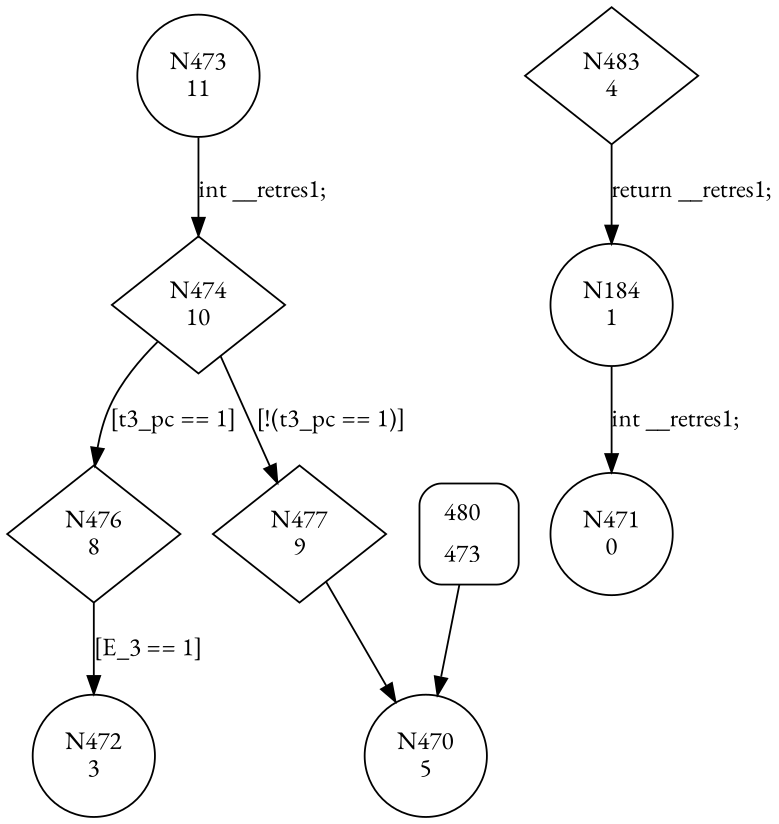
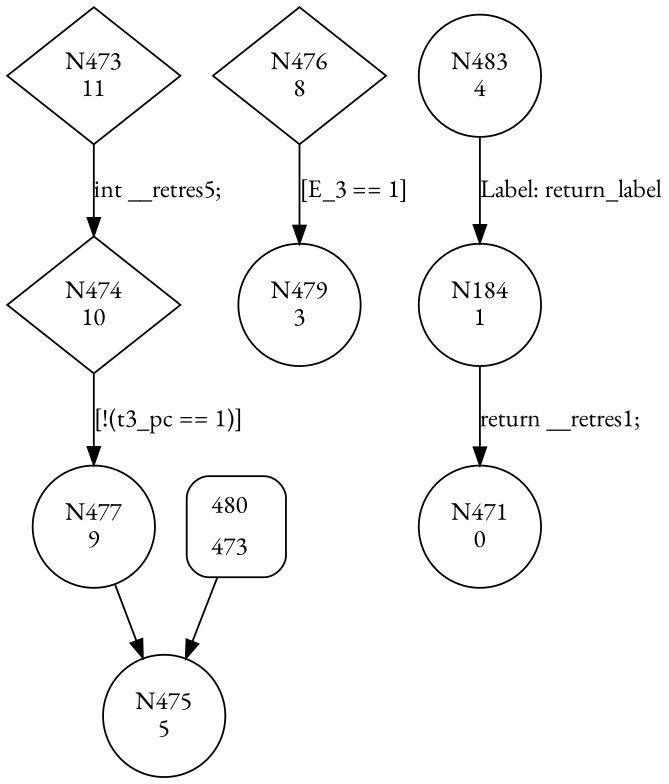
  digraph {
    fontname="EB Garamond"
    node [fontname="EB Garamond" shape=circle]
    edge [fontname="EB Garamond"]
-   n1 [label="N473\n11"]
+   n1 [label="N473\n11" shape=diamond]
    n2 [label="N474\n10" shape=diamond]
    n3 [label="N476\n8" shape=diamond]
-   n4 [label="N477\n9" shape=diamond]
-   n5 [label="N472\n3"]
-   n6 [label="N470\n5"]
+   n4 [label="N477\n9"]
+   n5 [label="N479\n3"]
+   n6 [label="N475\n5"]
    n7 [fillcolor=white label=<<table border="0" cellborder="0" cellpadding="3" bgcolor="white"><tr><td align="right">480</td><td align="left"></td></tr><tr><td align="right">473</td><td align="left"></td></tr></table>> penwidth=1 shape=Mrecord style="filled,bold"]
-   n8 [label="N483\n4" shape=diamond]
+   n8 [label="N483\n4"]
    n9 [label="N184\n1"]
    n10 [label="N471\n0"]
-   n1 -> n2 [label="int __retres1;"]
-   n2 -> n3 [label="[t3_pc == 1]"]
+   n1 -> n2 [label="int __retres5;"]
    n2 -> n4 [label="[!(t3_pc == 1)]"]
    n3 -> n5 [label="[E_3 == 1]"]
    n4 -> n6
    n7 -> n6
-   n8 -> n9 [label="return __retres1;"]
-   n9 -> n10 [label="int __retres1;"]
+   n8 -> n9 [label="Label: return_label"]
+   n9 -> n10 [label="return __retres1;"]
  }
